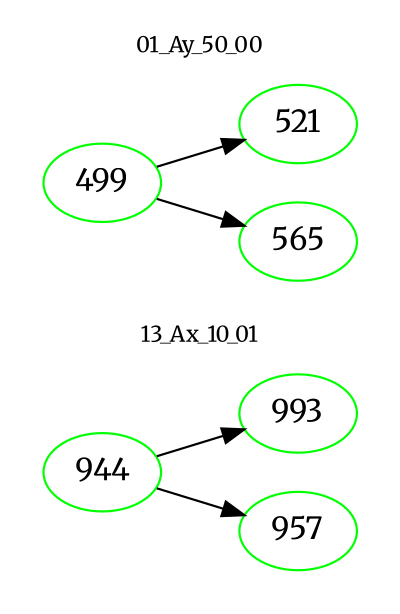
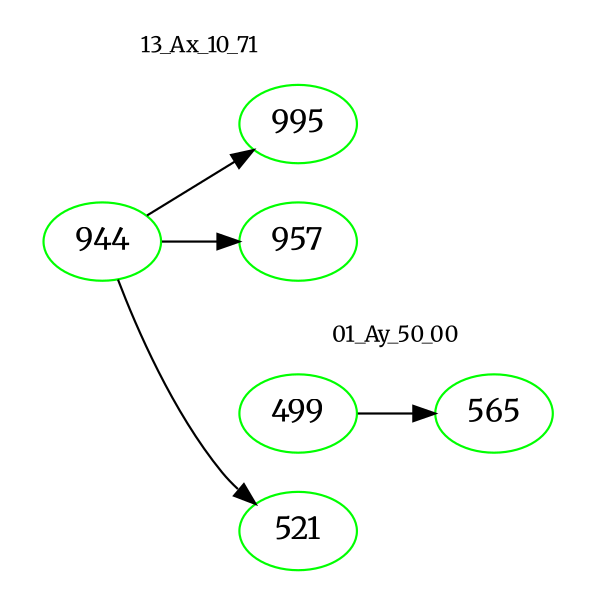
  digraph {
    fontname=Merriweather
    rankdir=LR
    node [color=green fontname=Merriweather]
    edge [color=black fontname=Merriweather]
    n1 [label=944]
    n2 [label=957]
-   n3 [label=993]
+   n3 [label=995]
    n4 [label=499]
    n5 [label=565]
    n6 [label=521]
    subgraph cluster_1 {
      color=white
      fontsize=10
-     label="13_Ax_10_01"
+     label="13_Ax_10_71"
      n1
      n2
      n3
    }
    subgraph cluster_2 {
      color=white
      fontsize=10
      label="01_Ay_50_00"
      n4
      n5
      n6
    }
    n1 -> n2
    n1 -> n3
    n4 -> n5
-   n4 -> n6
+   n1 -> n6
  }
